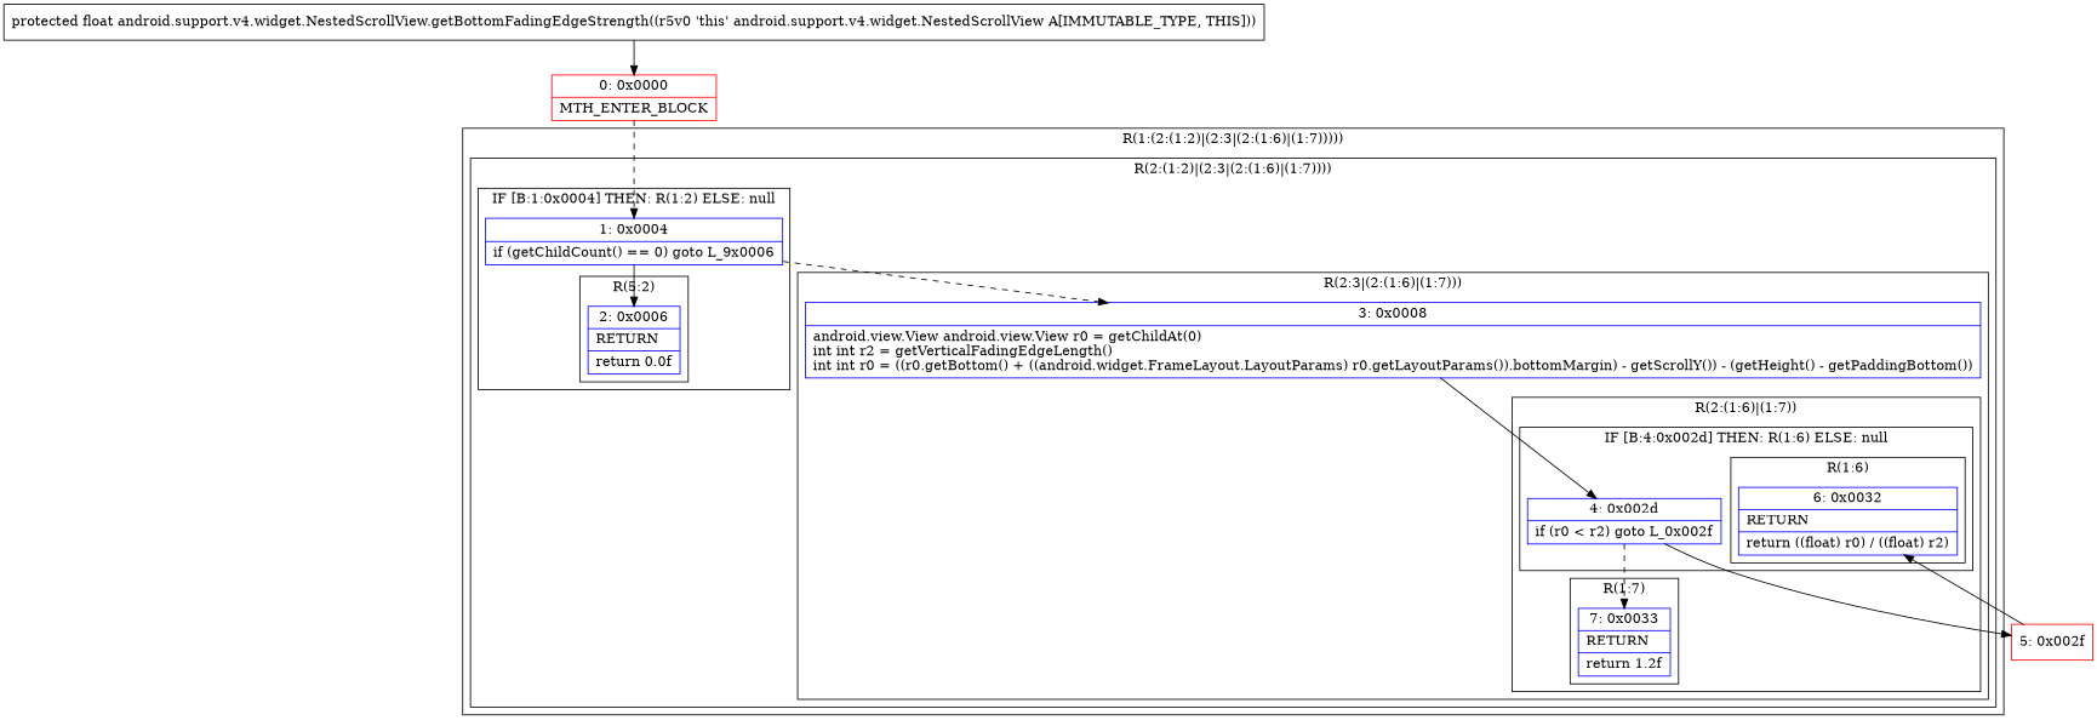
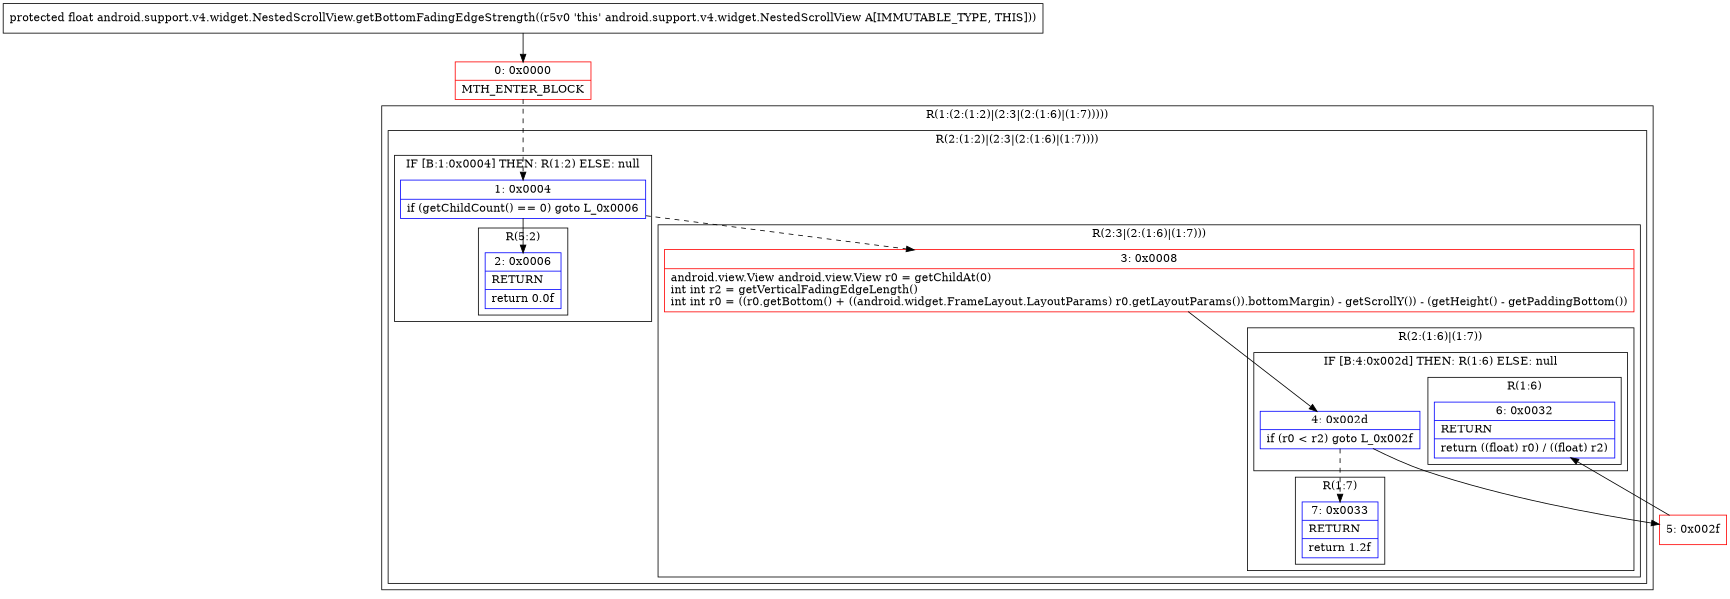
  digraph {
    node [color=blue shape=record]
    n1 [label="{2\:\ 0x0006|RETURN\l|return 0.0f\l}"]
-   n2 [label="{1\:\ 0x0004|if (getChildCount() == 0) goto L_9x0006\l}"]
+   n2 [label="{1\:\ 0x0004|if (getChildCount() == 0) goto L_0x0006\l}"]
    n3 [label="{6\:\ 0x0032|RETURN\l|return ((float) r0) \/ ((float) r2)\l}"]
    n4 [label="{4\:\ 0x002d|if (r0 \< r2) goto L_0x002f\l}"]
    n5 [label="{7\:\ 0x0033|RETURN\l|return 1.2f\l}"]
-   n6 [label="{3\:\ 0x0008|android.view.View android.view.View r0 = getChildAt(0)\lint int r2 = getVerticalFadingEdgeLength()\lint int r0 = ((r0.getBottom() + ((android.widget.FrameLayout.LayoutParams) r0.getLayoutParams()).bottomMargin) \- getScrollY()) \- (getHeight() \- getPaddingBottom())\l}"]
+   n6 [color=red label="{3\:\ 0x0008|android.view.View android.view.View r0 = getChildAt(0)\lint int r2 = getVerticalFadingEdgeLength()\lint int r0 = ((r0.getBottom() + ((android.widget.FrameLayout.LayoutParams) r0.getLayoutParams()).bottomMargin) \- getScrollY()) \- (getHeight() \- getPaddingBottom())\l}"]
    n7 [color=red label="{5\:\ 0x002f}"]
    n8 [color=red label="{0\:\ 0x0000|MTH_ENTER_BLOCK\l}"]
    n9 [label="{protected float android.support.v4.widget.NestedScrollView.getBottomFadingEdgeStrength((r5v0 'this' android.support.v4.widget.NestedScrollView A[IMMUTABLE_TYPE, THIS])) }" color=""]
    subgraph cluster_1 {
      label="R(1:(2:(1:2)|(2:3|(2:(1:6)|(1:7)))))"
      subgraph cluster_2 {
        label="R(2:(1:2)|(2:3|(2:(1:6)|(1:7))))"
        subgraph cluster_3 {
          label="IF [B:1:0x0004] THEN: R(1:2) ELSE: null"
          n2
          subgraph cluster_4 {
            label="R(5:2)"
            n1
          }
        }
        subgraph cluster_5 {
          label="R(2:3|(2:(1:6)|(1:7)))"
          n6
          subgraph cluster_6 {
            label="R(2:(1:6)|(1:7))"
            subgraph cluster_7 {
              label="IF [B:4:0x002d] THEN: R(1:6) ELSE: null"
              n4
              subgraph cluster_8 {
                label="R(1:6)"
                n3
              }
            }
            subgraph cluster_9 {
              label="R(1:7)"
              n5
            }
          }
        }
      }
    }
    n2 -> n1
    n2 -> n6 [style=dashed]
    n4 -> n5 [style=dashed]
    n4 -> n7
    n6 -> n4
    n7 -> n3
    n8 -> n2 [style=dashed]
    n9 -> n8
  }
